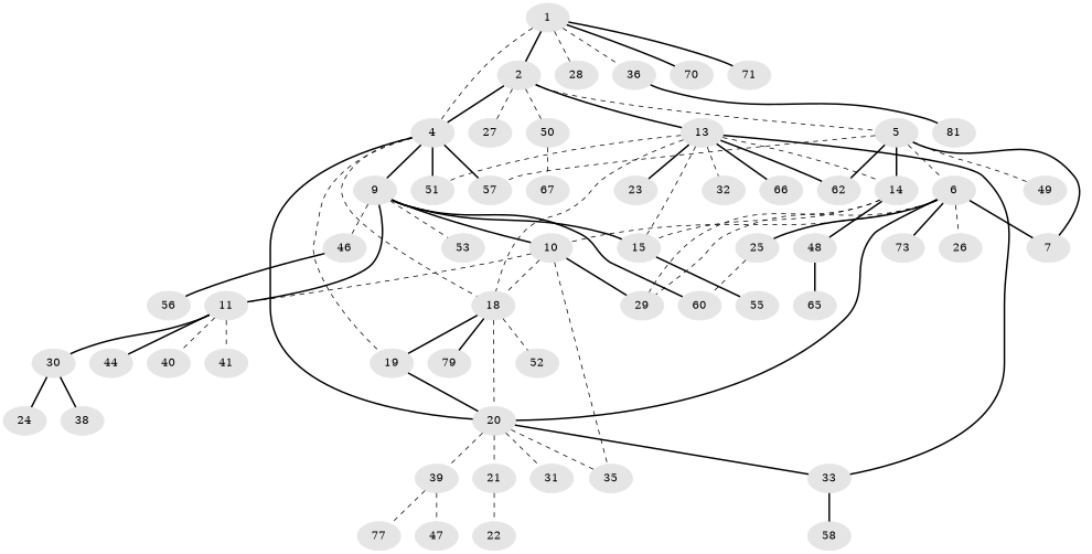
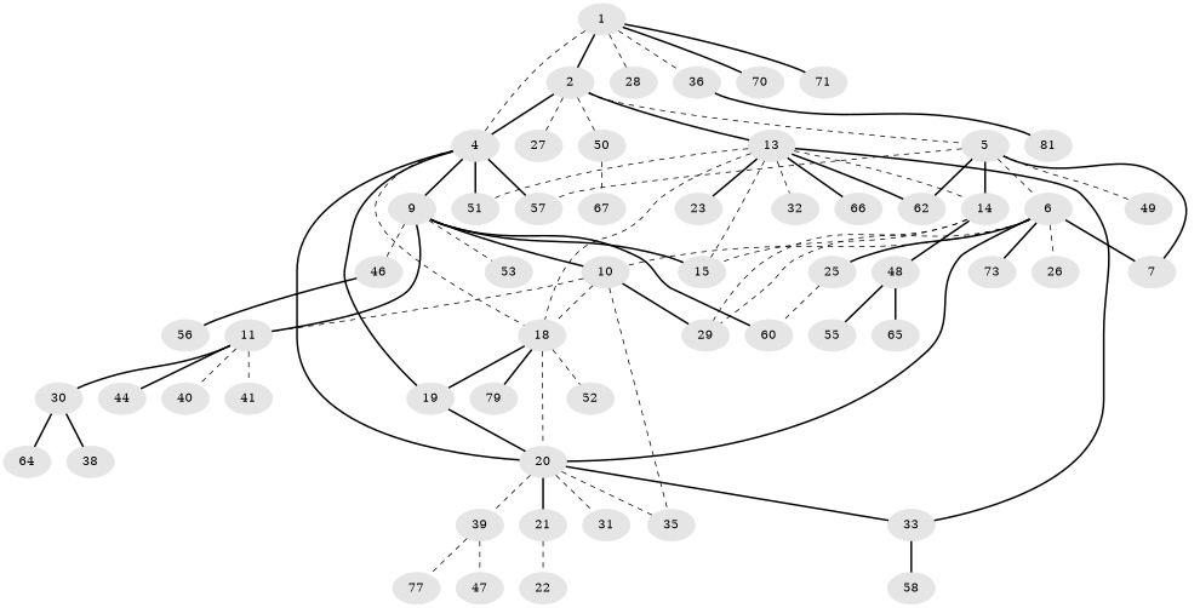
  graph {
    node [color=gray90 style=filled]
    edge [style=bold]
    1 [super="+3"]
    2 [super="+59"]
    4 [super="+17"]
    28
    36
    70
    71
    5 [super="+37"]
    13 [super="+16"]
    27
    50
    9 [super="+24"]
    18 [super="+54"]
    19
    20 [super="+75"]
    51
    57
    81
    6 [super="+8"]
    7
    14 [super="+63"]
    49
    62
    15 [super="+45"]
    23
    32 [super="+42"]
    33 [super="+74"]
    n28 [label=66]
    67
    10 [super="+12"]
    11 [super="+34"]
    46 [super="+69"]
    53
    60
    52 [super="+72"]
    79
    35 [super="+76"]
    21
    31
    39 [super="+78"]
    25 [super="+43"]
    26
    29 [super="+80"]
    73
    48
    30
    40
    41
    44
    55
    56
    38
-   64 [super="+66" label=24]
+   64 [super="+66"]
    58
    65
    22 [super="+61"]
    47
    77
    1 -- 2 [weight=2]
    1 -- 4 [style=dashed weight=2]
    1 -- 28 [style=dashed]
    1 -- 36 [style=dashed]
    1 -- 70
    1 -- 71
    2 -- 4
    2 -- 5 [style=dashed]
    2 -- 13
    2 -- 27 [style=dashed]
    2 -- 50 [style=dashed]
    4 -- 9
    4 -- 18 [style=dashed]
-   4 -- 19 [style=dashed]
+   4 -- 19
    4 -- 20
    4 -- 51
    4 -- 57
    36 -- 81
    5 -- 57 [style=dashed]
    5 -- 6 [style=dashed weight=2]
    5 -- 7
    5 -- 14
    5 -- 49 [style=dashed]
    5 -- 62
    13 -- 18 [style=dashed]
    13 -- 51 [style=dashed]
    13 -- 14 [style=dashed weight=2]
    13 -- 62
    13 -- 15 [style=dashed weight=2]
    13 -- 23
    13 -- 32 [style=dashed]
    13 -- 33
    13 -- n28
    50 -- 67 [style=dashed]
    9 -- 15
    9 -- 10 [weight=2]
    9 -- 11
    9 -- 46 [style=dashed]
    9 -- 53 [style=dashed]
    9 -- 60
    18 -- 19
    18 -- 20 [style=dashed]
    18 -- 52 [style=dashed]
    18 -- 79
    19 -- 20
    20 -- 33
    20 -- 35 [style=dashed]
-   20 -- 21 [style=dashed]
+   20 -- 21
    20 -- 31 [style=dashed]
    20 -- 39 [style=dashed]
    6 -- 20
    6 -- 7 [weight=2]
    6 -- 10 [style=dashed]
    6 -- 25
    6 -- 26 [style=dashed]
    6 -- 29 [style=dashed]
    6 -- 73
    14 -- 15 [style=dashed]
    14 -- 29 [style=dashed]
    14 -- 48
-   15 -- 55
+   48 -- 55
    33 -- 58
    10 -- 18 [style=dashed]
    10 -- 11 [style=dashed weight=2]
    10 -- 35 [style=dashed]
    10 -- 29
    11 -- 30
    11 -- 40 [style=dashed]
    11 -- 41 [style=dashed]
    11 -- 44
    46 -- 56
    21 -- 22 [style=dashed]
    39 -- 47 [style=dashed]
    39 -- 77 [style=dashed]
    25 -- 60 [style=dashed]
    48 -- 65
    30 -- 38
    30 -- 64
  }
